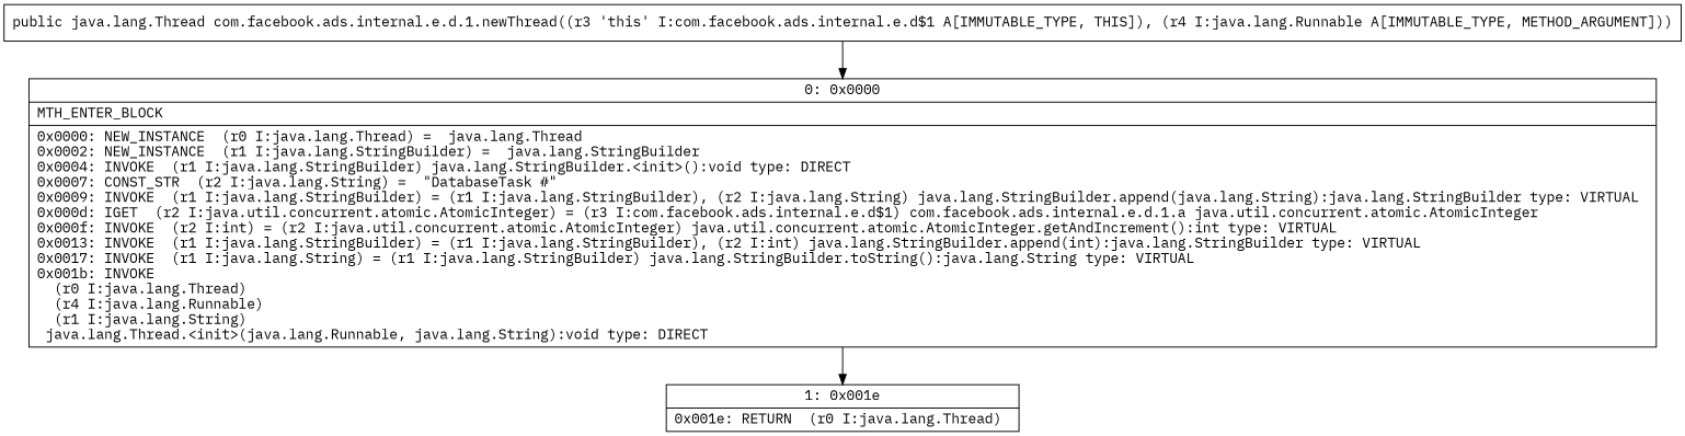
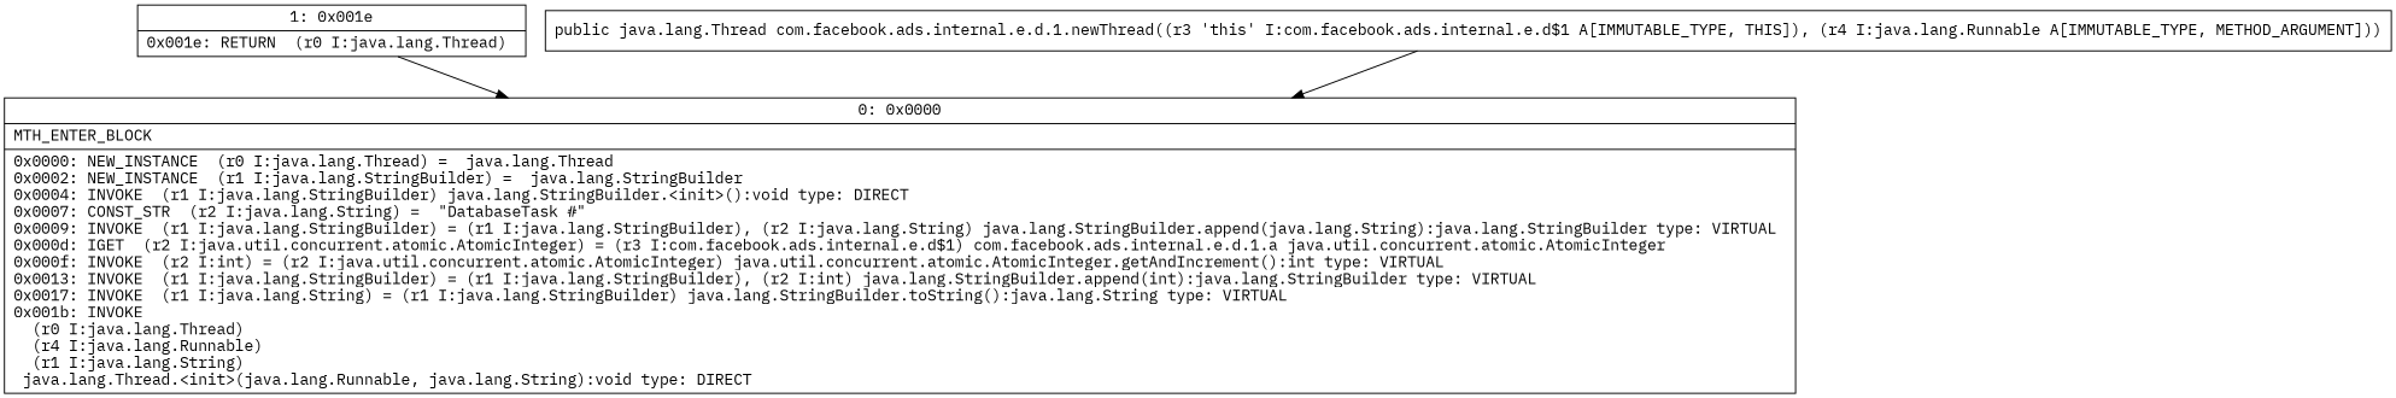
  digraph {
    fontname="IBM Plex Mono"
    node [shape=record fontname="IBM Plex Mono"]
    edge [fontname="IBM Plex Mono"]
    n1 [label="{0\:\ 0x0000|MTH_ENTER_BLOCK\l|0x0000: NEW_INSTANCE  (r0 I:java.lang.Thread) =  java.lang.Thread \l0x0002: NEW_INSTANCE  (r1 I:java.lang.StringBuilder) =  java.lang.StringBuilder \l0x0004: INVOKE  (r1 I:java.lang.StringBuilder) java.lang.StringBuilder.\<init\>():void type: DIRECT \l0x0007: CONST_STR  (r2 I:java.lang.String) =  \"DatabaseTask #\" \l0x0009: INVOKE  (r1 I:java.lang.StringBuilder) = (r1 I:java.lang.StringBuilder), (r2 I:java.lang.String) java.lang.StringBuilder.append(java.lang.String):java.lang.StringBuilder type: VIRTUAL \l0x000d: IGET  (r2 I:java.util.concurrent.atomic.AtomicInteger) = (r3 I:com.facebook.ads.internal.e.d$1) com.facebook.ads.internal.e.d.1.a java.util.concurrent.atomic.AtomicInteger \l0x000f: INVOKE  (r2 I:int) = (r2 I:java.util.concurrent.atomic.AtomicInteger) java.util.concurrent.atomic.AtomicInteger.getAndIncrement():int type: VIRTUAL \l0x0013: INVOKE  (r1 I:java.lang.StringBuilder) = (r1 I:java.lang.StringBuilder), (r2 I:int) java.lang.StringBuilder.append(int):java.lang.StringBuilder type: VIRTUAL \l0x0017: INVOKE  (r1 I:java.lang.String) = (r1 I:java.lang.StringBuilder) java.lang.StringBuilder.toString():java.lang.String type: VIRTUAL \l0x001b: INVOKE  \l  (r0 I:java.lang.Thread)\l  (r4 I:java.lang.Runnable)\l  (r1 I:java.lang.String)\l java.lang.Thread.\<init\>(java.lang.Runnable, java.lang.String):void type: DIRECT \l}"]
    n2 [label="{1\:\ 0x001e|0x001e: RETURN  (r0 I:java.lang.Thread) \l}"]
    n3 [label="{public java.lang.Thread com.facebook.ads.internal.e.d.1.newThread((r3 'this' I:com.facebook.ads.internal.e.d$1 A[IMMUTABLE_TYPE, THIS]), (r4 I:java.lang.Runnable A[IMMUTABLE_TYPE, METHOD_ARGUMENT])) }"]
-   n1 -> n2
+   n2 -> n1
    n3 -> n1
  }
